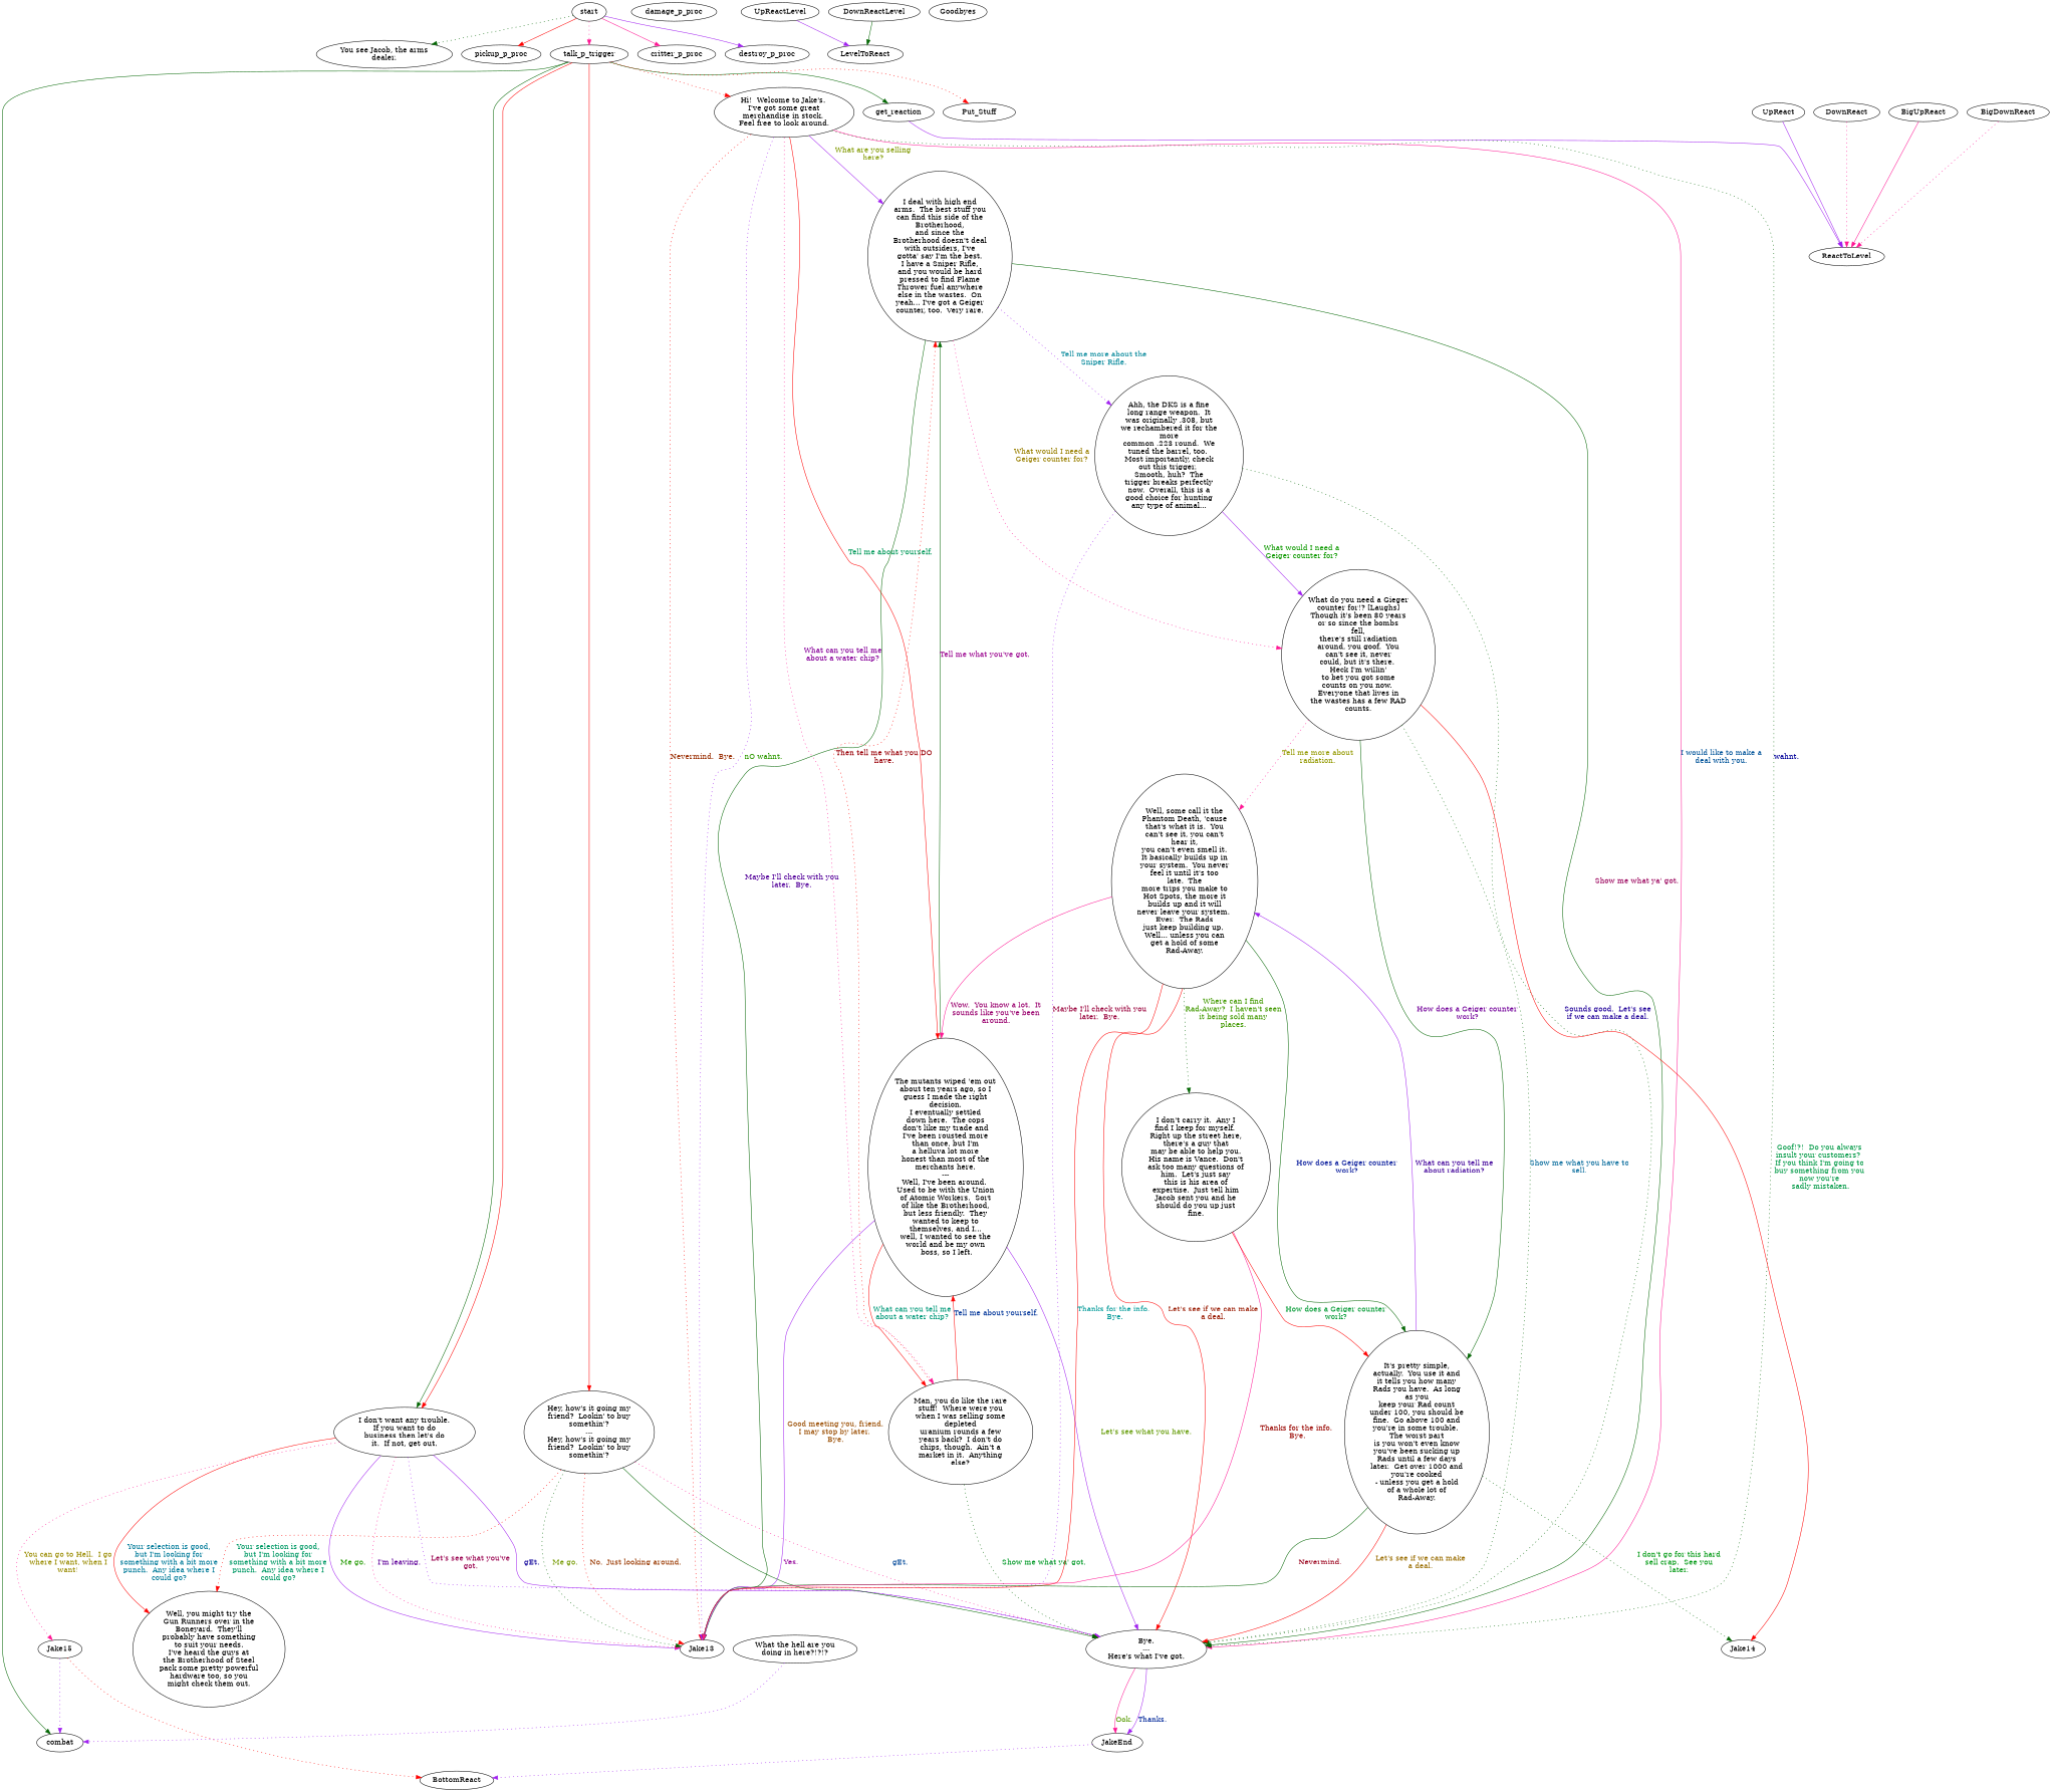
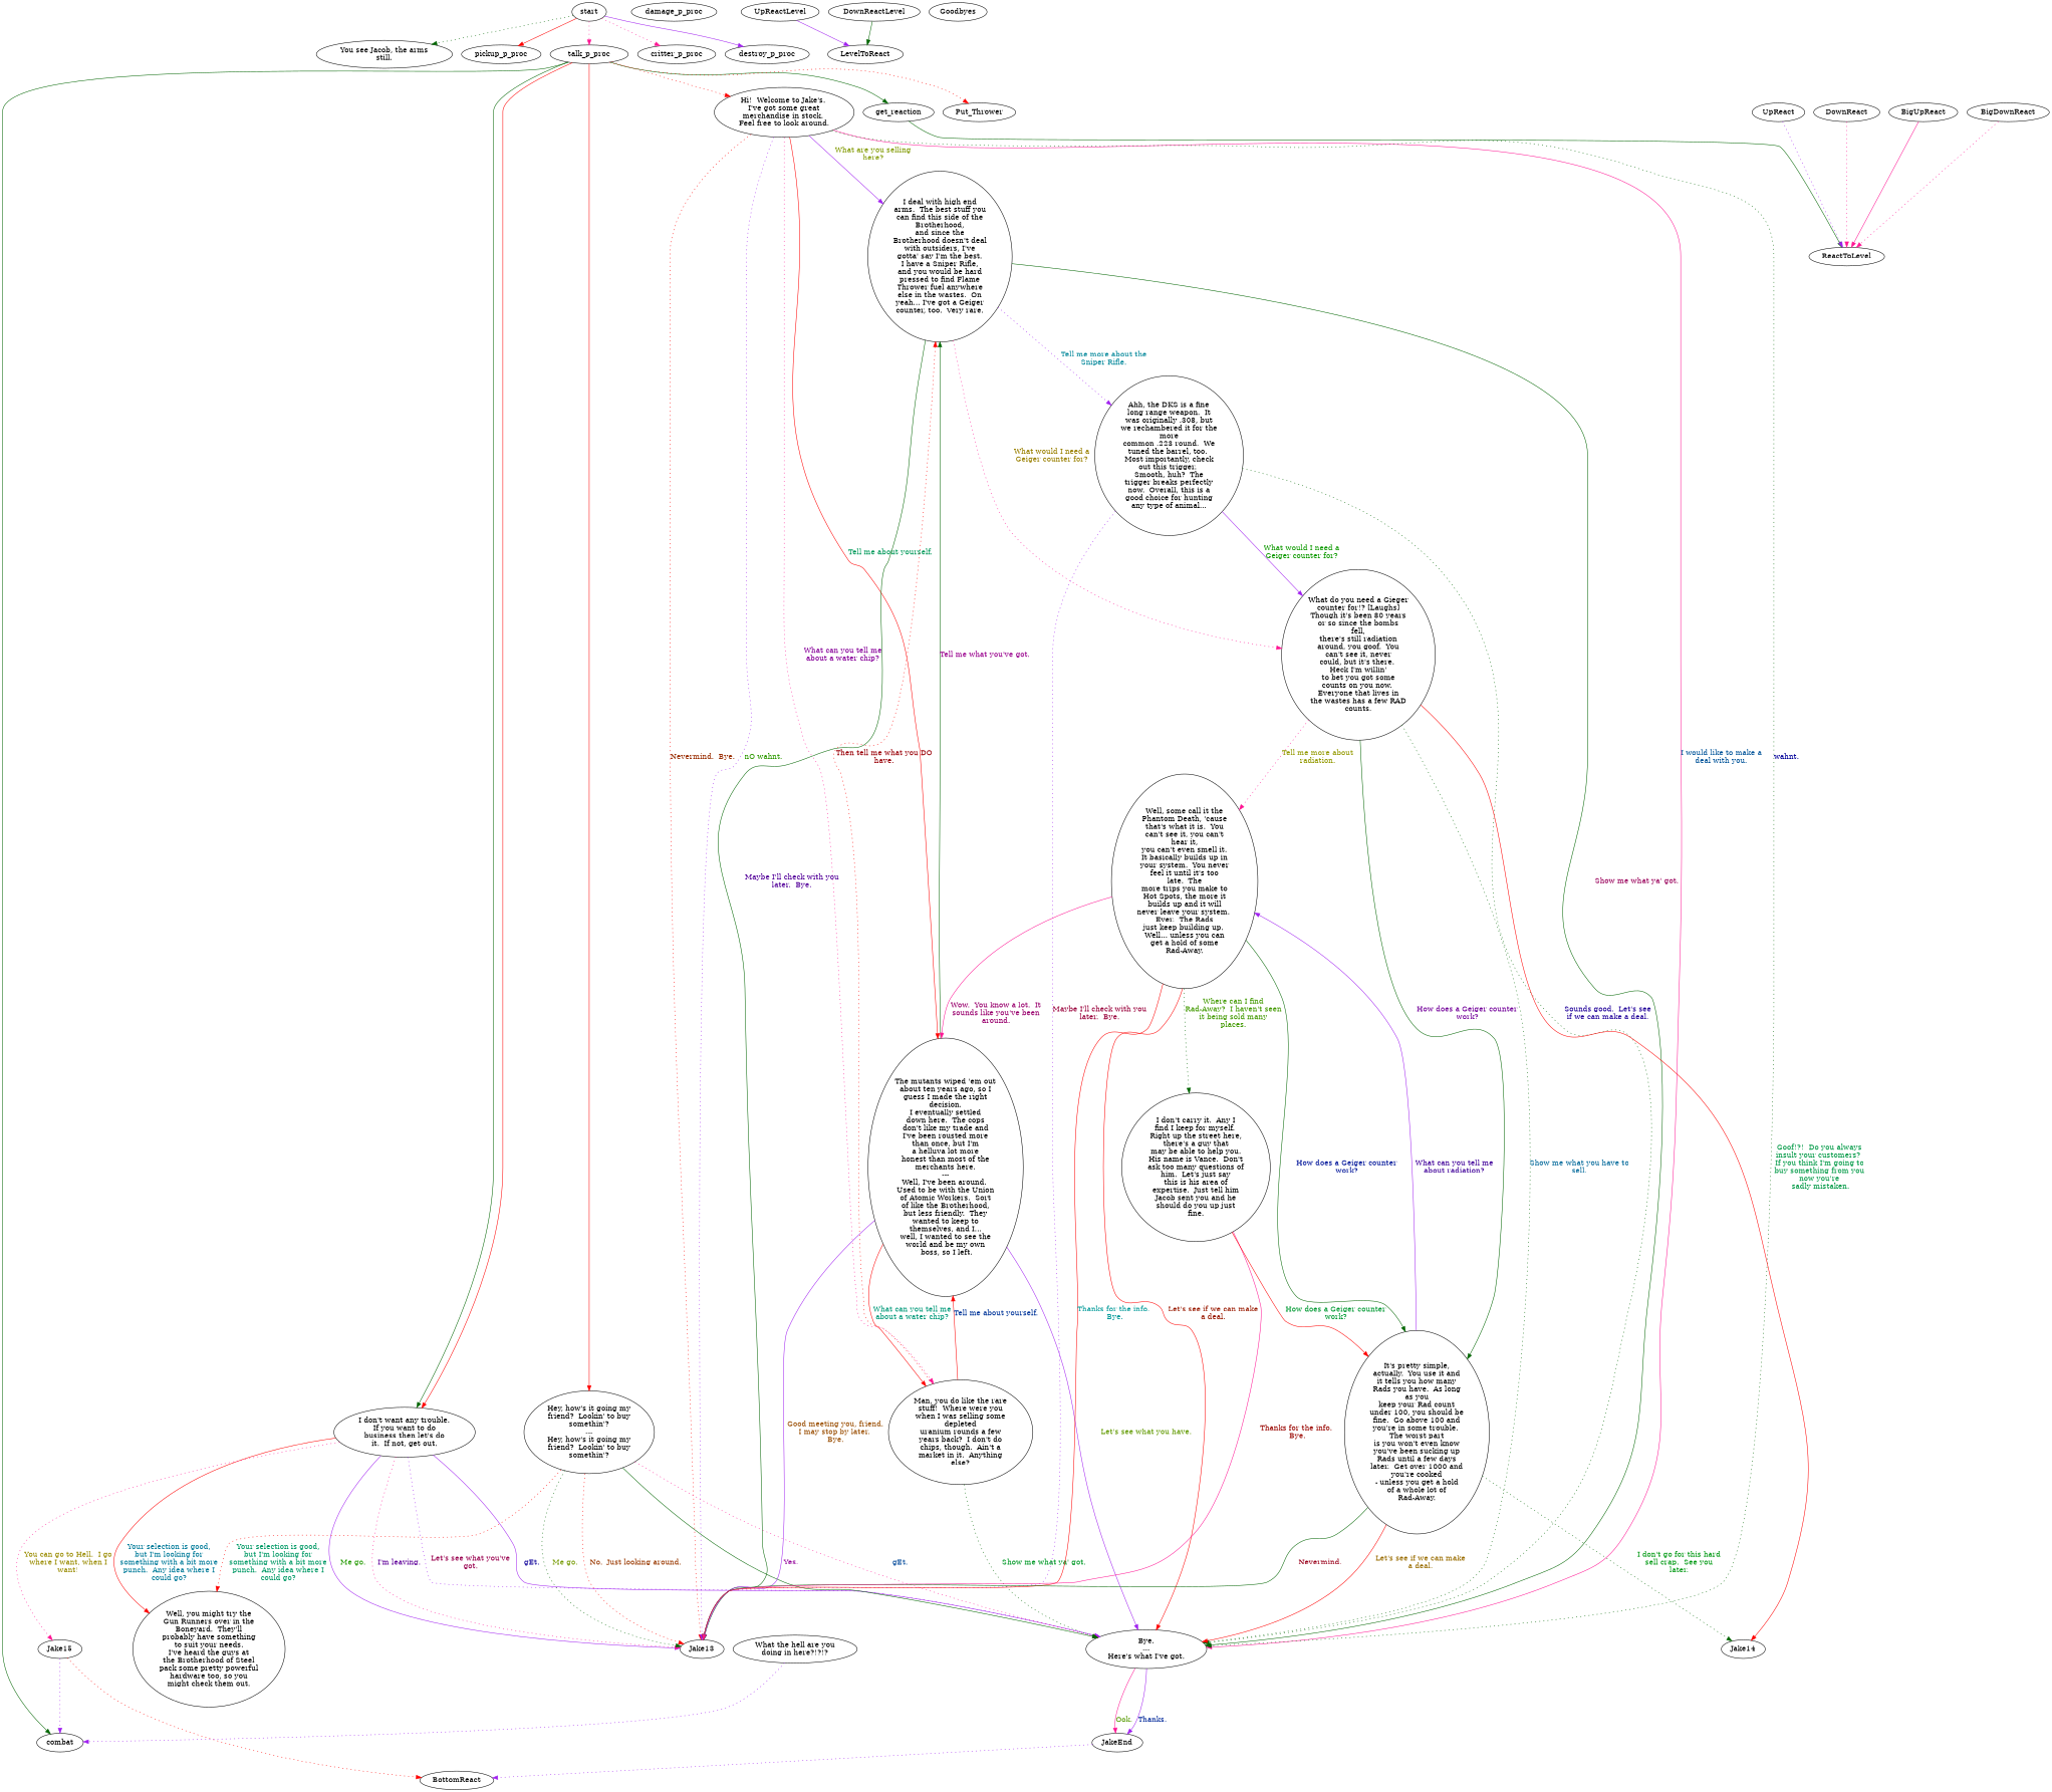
  digraph {
    node [color="#000000" fillcolor="#FFFFFF" style=filled]
    edge [color=darkgreen style=solid]
-   n1 [label="You see Jacob, the arms\ndealer."]
+   n1 [label="You see Jacob, the arms\nstill."]
    start
    pickup_p_proc
-   talk_p_proc [label=talk_p_trigger]
+   talk_p_proc
    critter_p_proc
    destroy_p_proc
    combat
    get_reaction
    n9 [label="I don't want any trouble.\nIf you want to do\nbusiness then let's do\nit.  If not, get out."]
    n10 [label="Hi!  Welcome to Jake's. \nI've got some great\nmerchandise in stock. \nFeel free to look around."]
    n11 [label="Hey, how's it going my\nfriend?  Lookin' to buy\nsomethin'?\n---\nHey, how's it going my\nfriend?  Lookin' to buy\nsomethin'?"]
-   Put_Stuff
+   Put_Stuff [label=Put_Thrower]
    ReactToLevel
    n14 [label="Bye.\n---\nHere's what I've got."]
    Jake13
    n16 [label="Well, you might try the\nGun Runners over in the\nBoneyard.  They'll\nprobably have something\nto suit your needs.\nI've heard the guys at\nthe Brotherhood of Steel\npack some pretty powerful\nhardware too, so you\nmight check them out."]
    Jake15
    n18 [label="I deal with high end\narms.  The best stuff you\ncan find this side of the\nBrotherhood,\nand since the\nBrotherhood doesn't deal\nwith outsiders, I've\ngotta' say I'm the best.\nI have a Sniper Rifle,\nand you would be hard\npressed to find Flame\nThrower fuel anywhere\nelse in the wastes.  On\nyeah... I've got a Geiger\ncounter, too.  Very rare."]
    n19 [label="Man, you do like the rare\nstuff!  Where were you\nwhen I was selling some\ndepleted\nuranium rounds a few\nyears back?  I don't do\nchips, though.  Ain't a\nmarket in it.  Anything\nelse?"]
    n20 [label="The mutants wiped 'em out\nabout ten years ago, so I\nguess I made the right\ndecision.\nI eventually settled\ndown here.  The cops\ndon't like my trade and\nI've been rousted more\nthan once, but I'm\na helluva lot more\nhonest than most of the\nmerchants here.\n---\nWell, I've been around. \nUsed to be with the Union\nof Atomic Workers.  Sort\nof like the Brotherhood,\nbut less friendly.  They\nwanted to keep to\nthemselves, and I...\nwell, I wanted to see the\nworld and be my own\n boss, so I left."]
    JakeEnd
    BottomReact
    n23 [label="Ahh, the DKS is a fine\nlong range weapon.  It\nwas originally .308, but\nwe rechambered it for the\nmore\ncommon .223 round.  We\ntuned the barrel, too. \nMost importantly, check\nout this trigger. \nSmooth, huh?  The\ntrigger breaks perfectly\nnow.  Overall, this is a\ngood choice for hunting\nany type of animal..."]
    n24 [label="What do you need a Gieger\ncounter for!? [Laughs]\nThough it's been 80 years\nor so since the bombs\nfell,\nthere's still radiation\naround, you goof.  You\ncan't see it, never\ncould, but it's there. \nHeck I'm willin'\nto bet you got some\ncounts on you now. \nEveryone that lives in\nthe wastes has a few RAD\ncounts."]
    damage_p_proc
    n26 [label="Well, some call it the\nPhantom Death, 'cause\nthat's what it is.  You\ncan't see it, you can't\nhear it,\nyou can't even smell it.\nIt basically builds up in\nyour system.  You never\nfeel it until it's too\nlate.  The\nmore trips you make to\nHot Spots, the more it\nbuilds up and it will\nnever leave your system. \nEver.  The Rads\njust keep building up. \nWell... unless you can\nget a hold of some\nRad-Away."]
    n27 [label="It's pretty simple,\nactually.  You use it and\nit tells you how many\nRads you have.  As long\nas you\nkeep your Rad count\nunder 100, you should be\nfine.  Go above 100 and\nyou're in some trouble. \nThe worst part\nis you won't even know\nyou've been sucking up\nRads until a few days\nlater.  Get over 1000 and\nyou're cooked\n- unless you get a hold\nof a whole lot of\nRad-Away."]
    Jake14
    n29 [label="I don't carry it.  Any I\nfind I keep for myself. \nRight up the street here,\nthere's a guy that\nmay be able to help you.\nHis name is Vance.  Don't\nask too many questions of\nhim.  Let's just say\nthis is his area of\nexpertise.  Just tell him\nJacob sent you and he\nshould do you up just\nfine."]
    n30 [label="What the hell are you\ndoing in here?!?!?"]
    UpReact
    DownReact
    BigUpReact
    BigDownReact
    UpReactLevel
    LevelToReact
    DownReactLevel
    Goodbyes
    start -> n1 [style=dotted]
    start -> pickup_p_proc [color=red]
    start -> talk_p_proc [color=deeppink style=dotted]
-   start -> critter_p_proc [color=deeppink]
+   start -> critter_p_proc [color=deeppink style=dotted]
    start -> destroy_p_proc [color=purple]
    talk_p_proc -> combat
    talk_p_proc -> get_reaction
    talk_p_proc -> n9
    talk_p_proc -> n9 [color=red]
    talk_p_proc -> n10 [color=red style=dotted]
    talk_p_proc -> n11 [color=red]
    talk_p_proc -> Put_Stuff [color=red style=dotted]
-   get_reaction -> ReactToLevel [color=purple]
+   get_reaction -> ReactToLevel
    n9 -> n14 [color=purple fontcolor="#0C0099" label="gEt."]
    n9 -> n14 [color=purple fontcolor="#99004E" label="Let's see what you've\ngot." style=dotted]
    n9 -> Jake13 [color=purple fontcolor="#219900" label="Me go."]
    n9 -> Jake13 [color=deeppink fontcolor="#5E0099" label="I'm leaving." style=dotted]
    n9 -> n16 [color=red fontcolor="#007A99" label="Your selection is good,\nbut I'm looking for\nsomething with a bit more\npunch.  Any idea where I\ncould go?"]
    n9 -> Jake15 [color=deeppink fontcolor="#998B00" label="You can go to Hell.  I go\nwhere I want, when I\nwant!" style=dotted]
    n10 -> n14 [color=deeppink fontcolor="#005399" label="I would like to make a\ndeal with you."]
    n10 -> n14 [fontcolor="#000099" label="wahnt." style=dotted]
    n10 -> Jake13 [color=red fontcolor="#992C00" label="Nevermind.  Bye." style=dotted]
    n10 -> Jake13 [color=purple fontcolor="#2D9900" label="nO wahnt." style=dotted]
    n10 -> n18 [color=purple fontcolor="#809900" label="What are you selling\nhere?"]
    n10 -> n19 [color=deeppink fontcolor="#860099" label="What can you tell me\nabout a water chip?" style=dotted]
    n10 -> n20 [color=red fontcolor="#009959" label="Tell me about yourself."]
    n11 -> n14 [color=deeppink fontcolor="#004799" label="gEt." style=dotted]
    n11 -> n14 [fontcolor="#920099" label="Yes."]
    n11 -> Jake13 [fontcolor="#749900" label="Me go." style=dotted]
    n11 -> Jake13 [color=red fontcolor="#993800" label="No.  Just looking around." style=dotted]
    n11 -> n16 [color=red fontcolor="#009965" label="Your selection is good,\nbut I'm looking for\nsomething with a bit more\npunch.  Any idea where I\ncould go?" style=dotted]
    n14 -> JakeEnd [color=purple fontcolor="#002799" label="Thanks."]
    n14 -> JakeEnd [color=deeppink fontcolor="#549900" label="Ook."]
    Jake15 -> combat [color=purple style=dotted]
    Jake15 -> BottomReact [color=red style=dotted]
    n18 -> n14 [fontcolor="#99005A" label="Show me what ya' got."]
    n18 -> Jake13 [fontcolor="#520099" label="Maybe I'll check with you\nlater.  Bye."]
    n18 -> n23 [color=purple fontcolor="#008699" label="Tell me more about the\nSniper Rifle." style=dotted]
    n18 -> n24 [color=deeppink fontcolor="#997F00" label="What would I need a\nGeiger counter for?" style=dotted]
    n19 -> n14 [fontcolor="#009926" label="Show me what ya' got." style=dotted]
    n19 -> n18 [color=red fontcolor="#990007" label="Then tell me what you DO\nhave." style=dotted]
    n19 -> n20 [color=red fontcolor="#003499" label="Tell me about yourself."]
    n20 -> n14 [color=purple fontcolor="#609900" label="Let's see what you have."]
    n20 -> Jake13 [color=purple fontcolor="#994C00" label="Good meeting you, friend.\nI may stop by later. \nBye."]
    n20 -> n18 [fontcolor="#99008D" label="Tell me what you've got."]
    n20 -> n19 [color=red fontcolor="#009979" label="What can you tell me\nabout a water chip?"]
    JakeEnd -> BottomReact [color=purple style=dotted]
    n23 -> n14 [fontcolor="#1F0099" label="Sounds good.  Let's see\nif we can make a deal." style=dotted]
    n23 -> Jake13 [color=purple fontcolor="#99003A" label="Maybe I'll check with you\nlater.  Bye." style=dotted]
    n23 -> n24 [color=purple fontcolor="#0D9900" label="What would I need a\nGeiger counter for?"]
    n24 -> n14 [fontcolor="#006799" label="Show me what you have to\nsell." style=dotted]
    n24 -> n26 [color=deeppink fontcolor="#939900" label="Tell me more about\nradiation." style=dotted]
    n24 -> n27 [fontcolor="#720099" label="How does a Geiger counter\nwork?"]
    n24 -> Jake14 [color=red fontcolor="#009945" label="Goof!?!  Do you always\ninsult your customers? \nIf you think I'm going to\nbuy something from you\nnow you're\n sadly mistaken."]
    n26 -> n14 [color=red fontcolor="#991900" label="Let's see if we can make\na deal."]
    n26 -> Jake13 [color=red fontcolor="#009998" label="Thanks for the info. \nBye."]
    n26 -> n20 [color=deeppink fontcolor="#99006D" label="Wow.  You know a lot.  It\nsounds like you've been\naround."]
    n26 -> n27 [fontcolor="#001499" label="How does a Geiger counter\nwork?"]
    n26 -> n29 [fontcolor="#419900" label="Where can I find\nRad-Away?  I haven't seen\nit being sold many\nplaces." style=dotted]
    n27 -> n14 [color=red fontcolor="#996C00" label="Let's see if we can make\na deal."]
    n27 -> Jake13 [fontcolor="#99001A" label="Nevermind."]
    n27 -> n26 [color=purple fontcolor="#3F0099" label="What can you tell me\nabout radiation?"]
    n27 -> Jake14 [fontcolor="#009912" label="I don't go for this hard\nsell crap.  See you\nlater." style=dotted]
    n29 -> Jake13 [color=deeppink fontcolor="#990500" label="Thanks for the info. \nBye."]
    n29 -> n27 [color=red fontcolor="#009932" label="How does a Geiger counter\nwork?"]
    n30 -> combat [color=purple style=dotted]
-   UpReact -> ReactToLevel [color=purple]
+   UpReact -> ReactToLevel [color=purple style=dotted]
    DownReact -> ReactToLevel [color=deeppink style=dotted]
    BigUpReact -> ReactToLevel [color=deeppink]
    BigDownReact -> ReactToLevel [color=deeppink style=dotted]
    UpReactLevel -> LevelToReact [color=purple]
    DownReactLevel -> LevelToReact
  }
